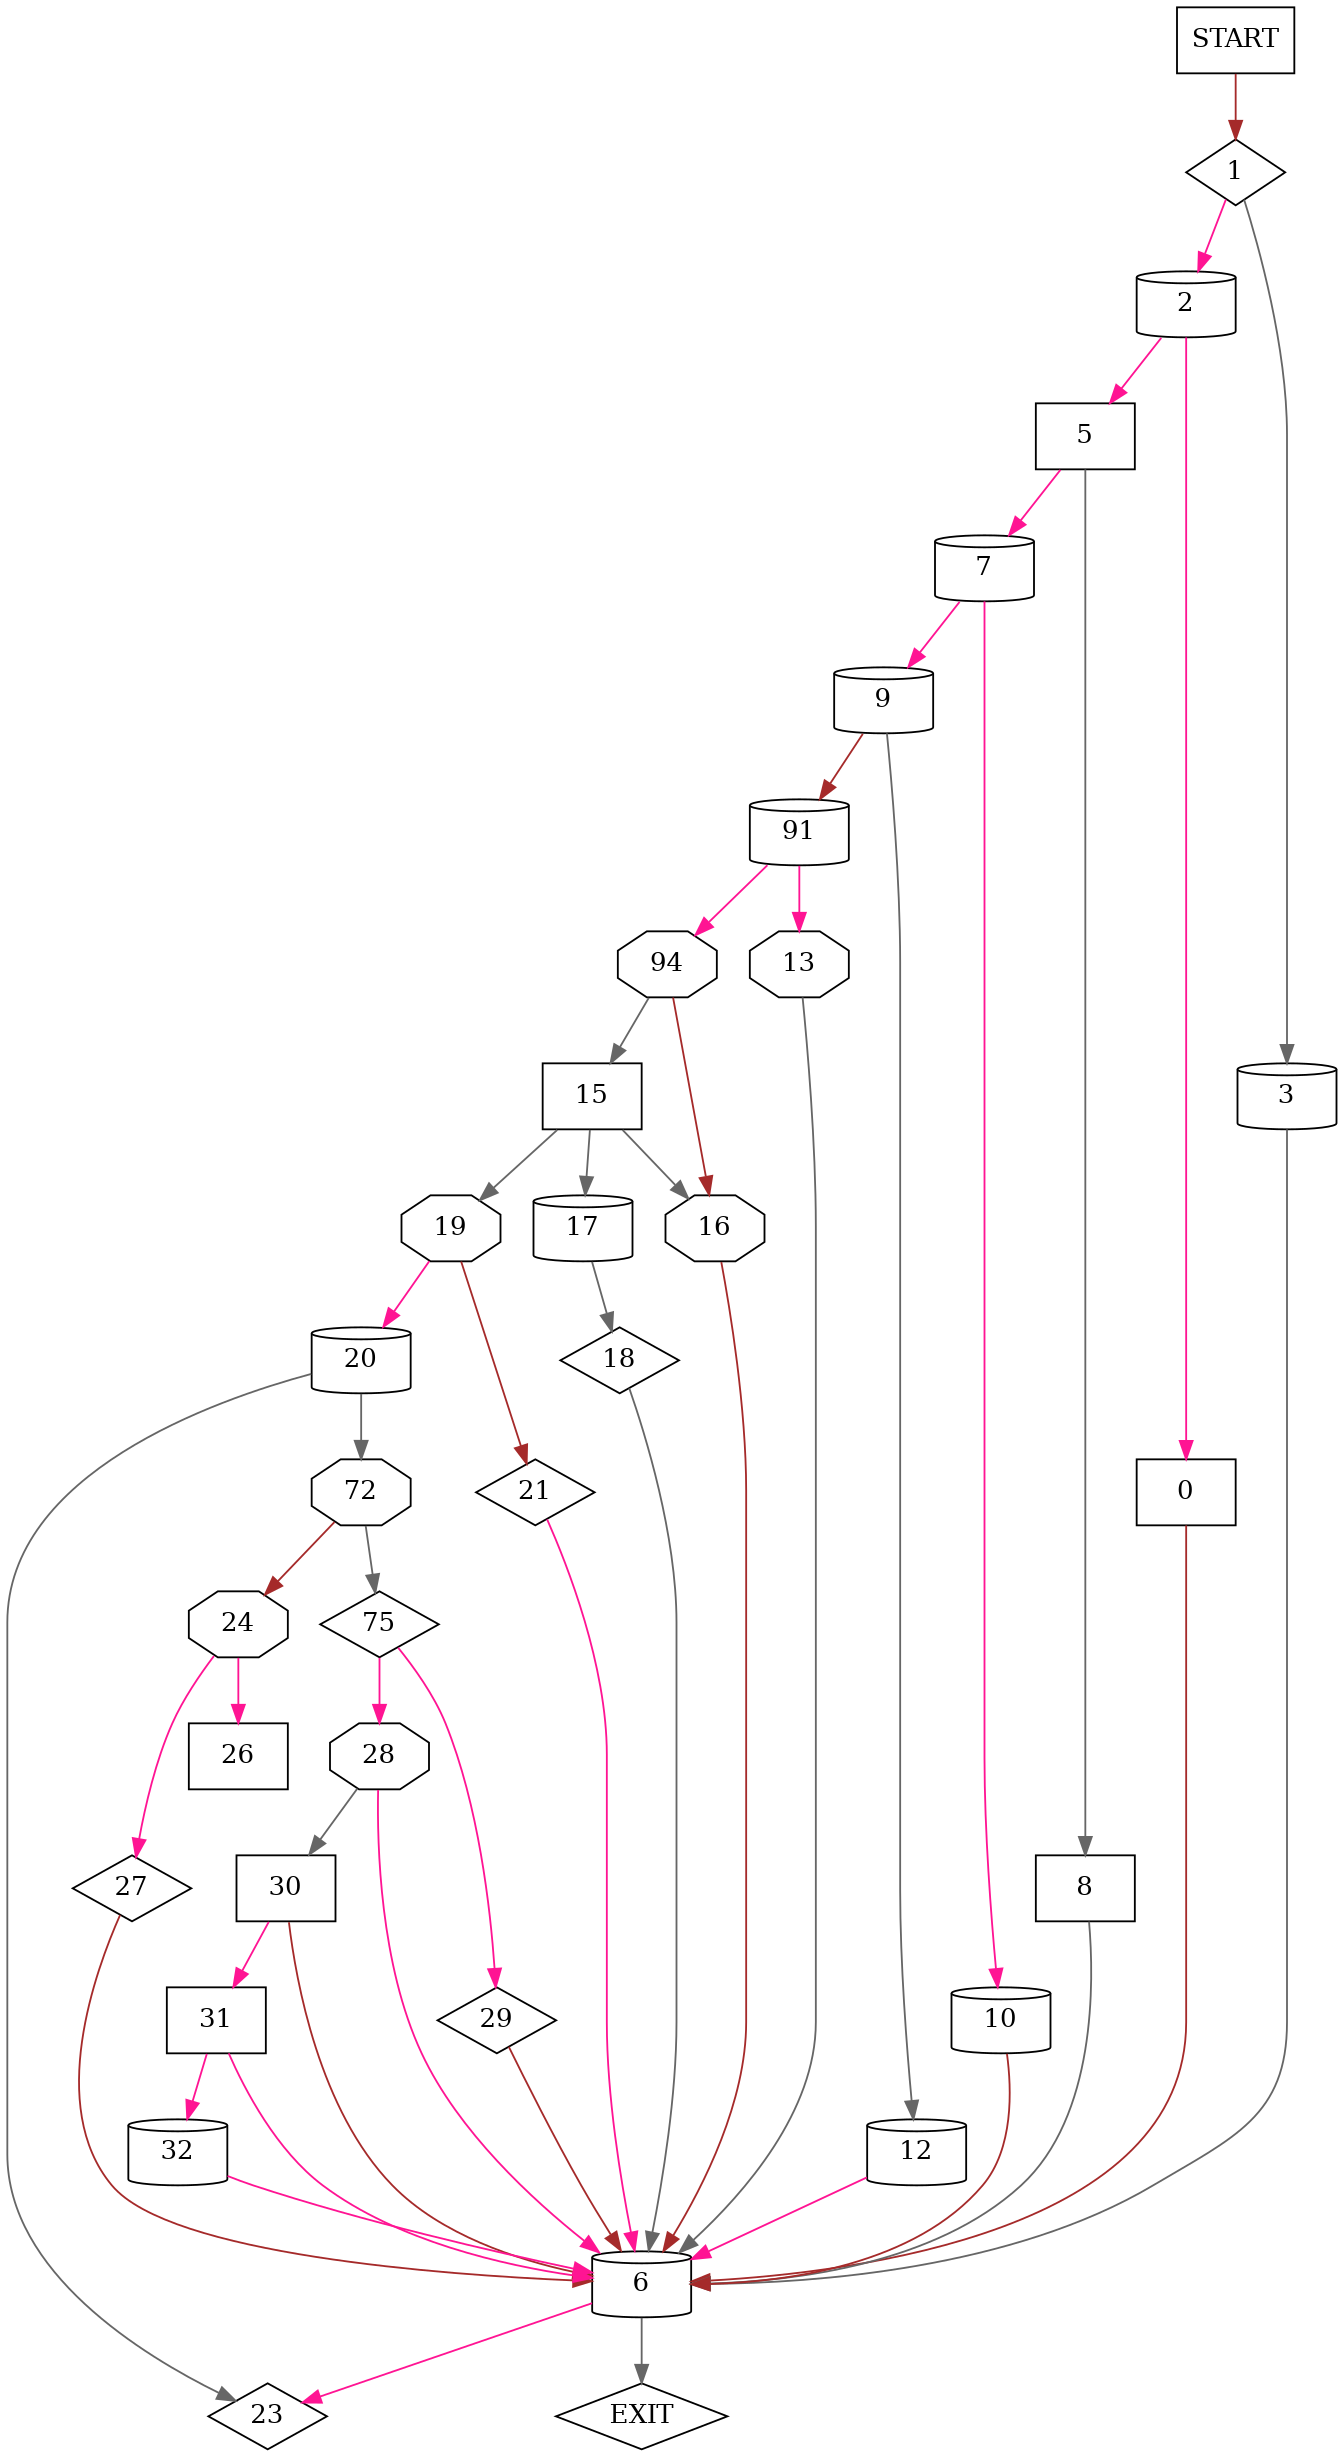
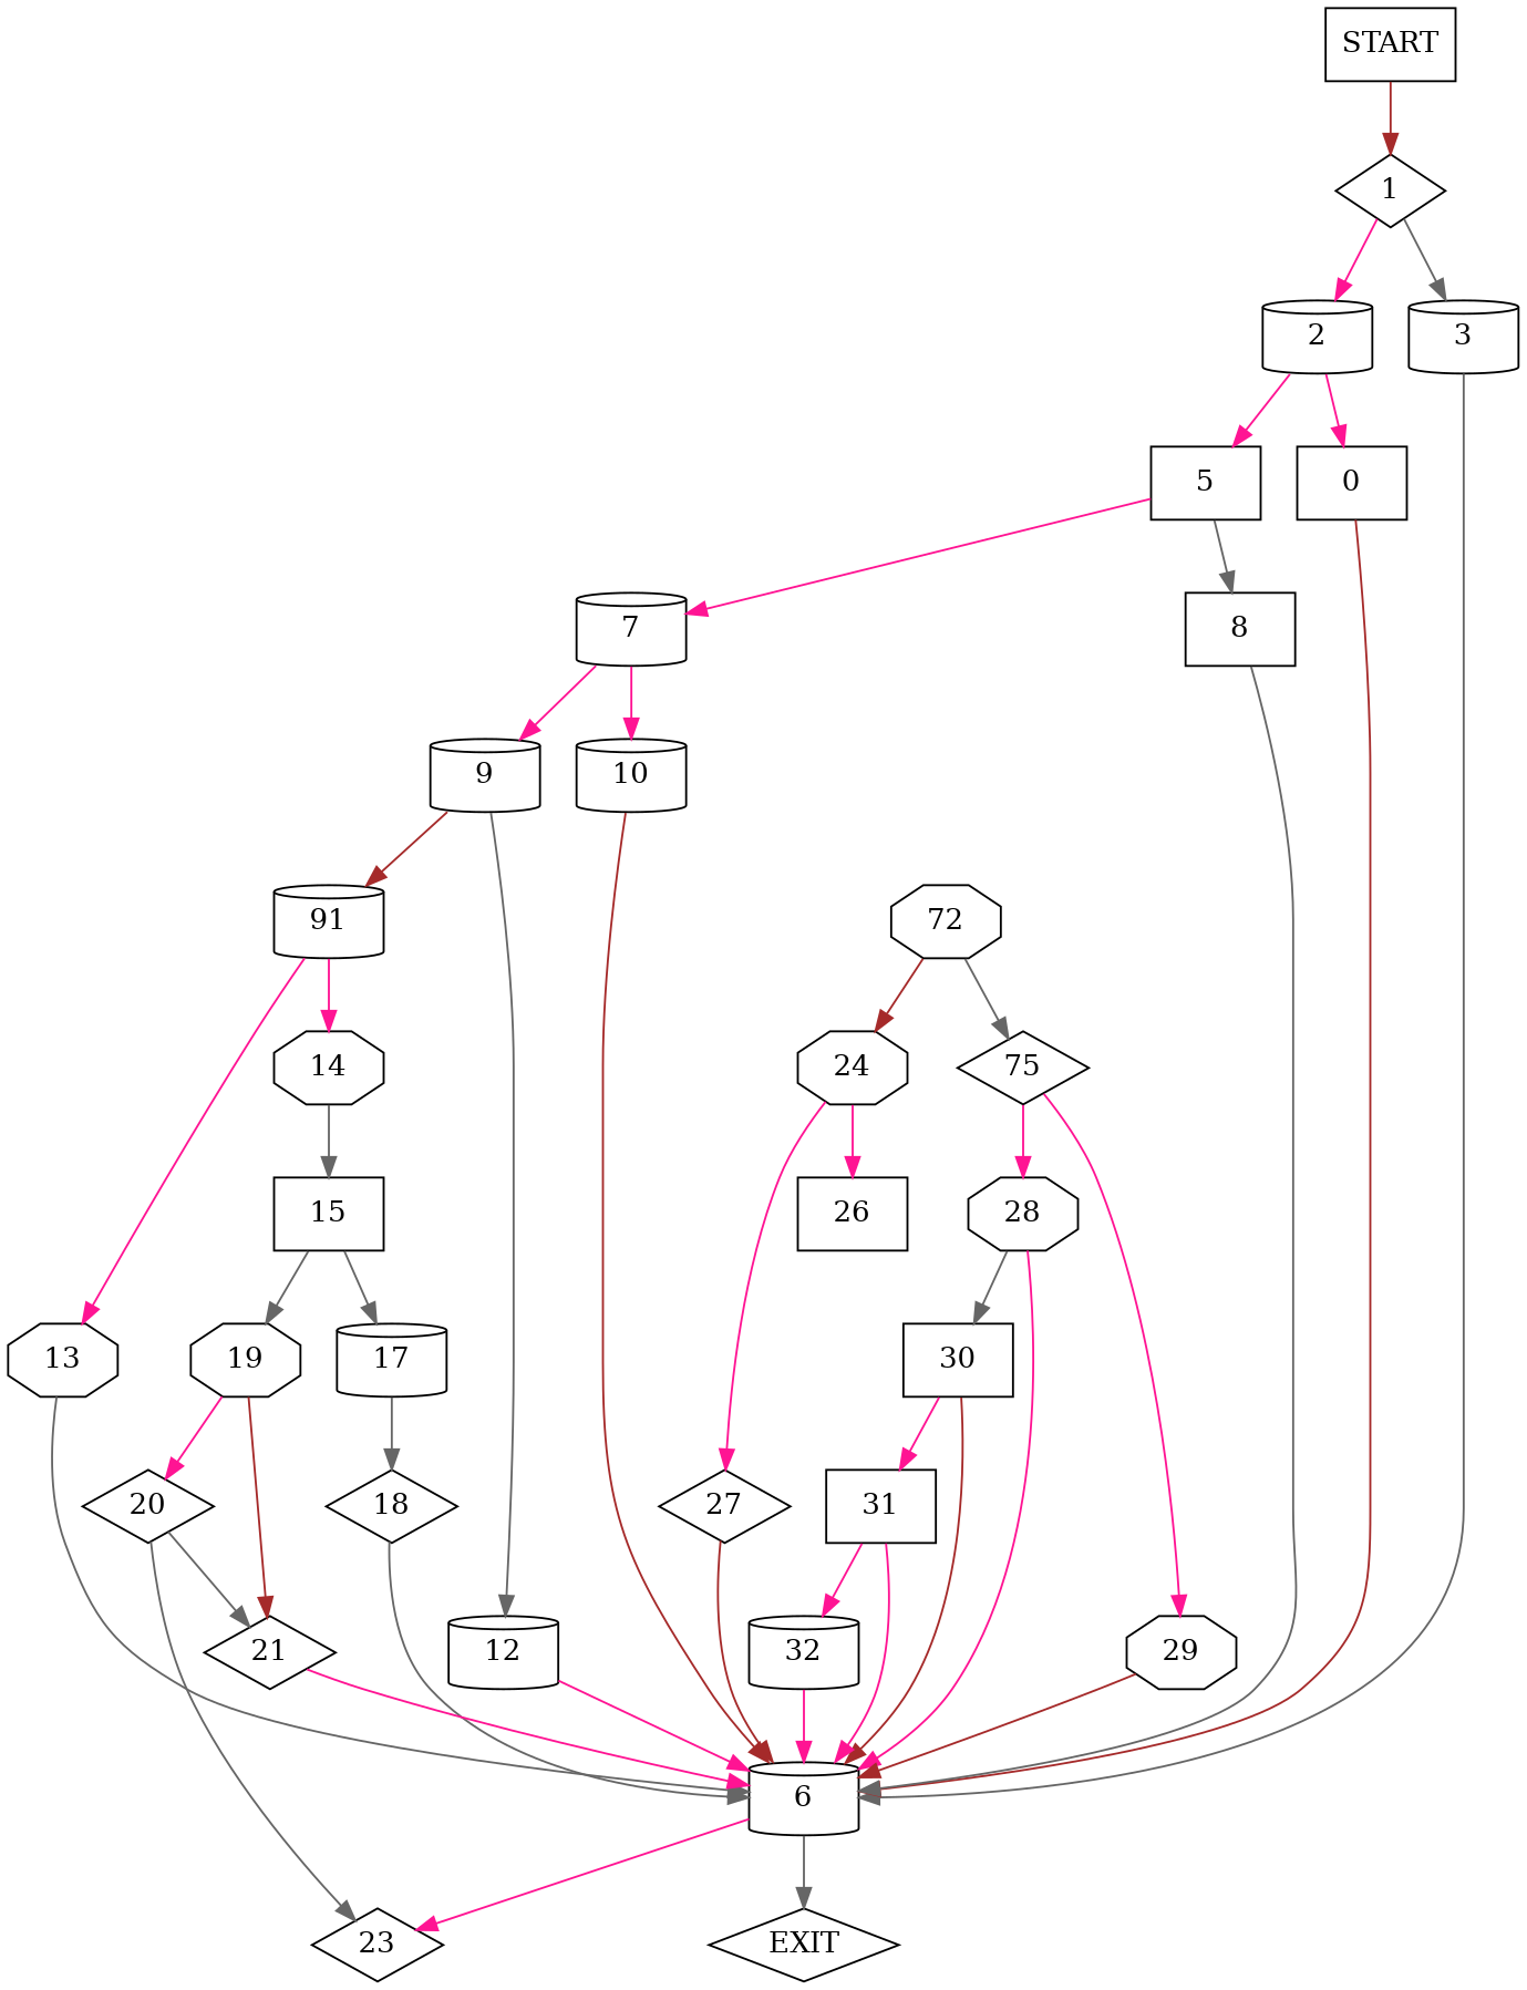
  digraph {
    node [shape=cylinder]
    edge [color=deeppink]
    n1 [label=START shape=box]
    1 [shape=diamond]
    2
    3
    n5 [label=EXIT shape=diamond]
    n6 [label=0 shape=box]
    5 [shape=box]
    6
    7
    8 [shape=box]
    23 [shape=diamond]
    9
    10
    n14 [label=91]
    12
    13 [shape=octagon]
-   14 [shape=octagon label=94]
+   14 [shape=octagon]
    15 [shape=box]
-   16 [shape=octagon]
    17
    19 [shape=octagon]
    18 [shape=diamond]
-   20
+   20 [shape=diamond]
    21 [shape=diamond]
    n25 [label=72 shape=octagon]
    24 [shape=octagon]
    n27 [label=75 shape=diamond]
    26 [shape=box]
    27 [shape=diamond]
    28 [shape=octagon]
-   29 [shape=diamond]
+   29 [shape=octagon]
    30 [shape=box]
    31 [shape=box]
    32
    n1 -> 1 [color=brown]
    1 -> 2
    1 -> 3 [color=gray40]
    2 -> n6
    2 -> 5
    3 -> 6 [color=gray40]
    n6 -> 6 [color=brown]
    5 -> 7
    5 -> 8 [color=gray40]
    6 -> n5 [color=gray40]
    6 -> 23
    7 -> 9
    7 -> 10
    8 -> 6 [color=gray40]
    9 -> n14 [color=brown]
    9 -> 12 [color=gray40]
    10 -> 6 [color=brown]
    n14 -> 13
    n14 -> 14
    12 -> 6
    13 -> 6 [color=gray40]
    14 -> 15 [color=gray40]
-   14 -> 16 [color=brown]
-   15 -> 16 [color=gray40]
    15 -> 17 [color=gray40]
    15 -> 19 [color=gray40]
-   16 -> 6 [color=brown]
    17 -> 18 [color=gray40]
    19 -> 20
    19 -> 21 [color=brown]
    18 -> 6 [color=gray40]
    20 -> 23 [color=gray40]
-   20 -> n25 [color=gray40]
+   20 -> 21 [color=gray40]
    21 -> 6
    n25 -> 24 [color=brown]
    n25 -> n27 [color=gray40]
    24 -> 26
    24 -> 27
    n27 -> 28
    n27 -> 29
    27 -> 6 [color=brown]
    28 -> 6
    28 -> 30 [color=gray40]
    29 -> 6 [color=brown]
    30 -> 6 [color=brown]
    30 -> 31
    31 -> 6
    31 -> 32
    32 -> 6
  }
